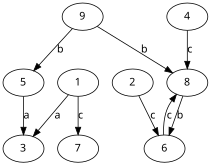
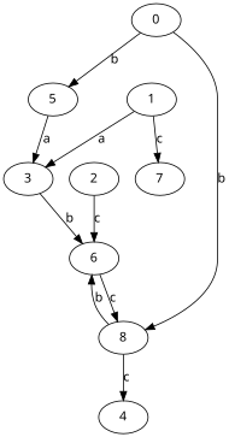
  strict digraph {
    fontname="Noto Sans"
    node [fontname="Noto Sans"]
    edge [fontname="Noto Sans"]
-   0 [label=9]
+   0
    5
    8
    4
    3
    2
    6
    1
    7
    0 -> 5 [label=b]
    0 -> 8 [label=b]
    5 -> 3 [label=a]
    8 -> 6 [label=b]
-   4 -> 8 [label=c]
+   8 -> 4 [label=c]
+   3 -> 6 [label=b]
    2 -> 6 [label=c]
    6 -> 8 [label=c]
    1 -> 3 [label=a]
    1 -> 7 [label=c]
  }
